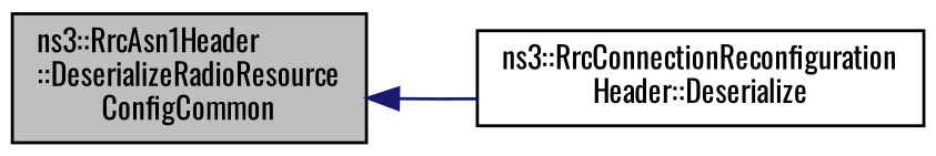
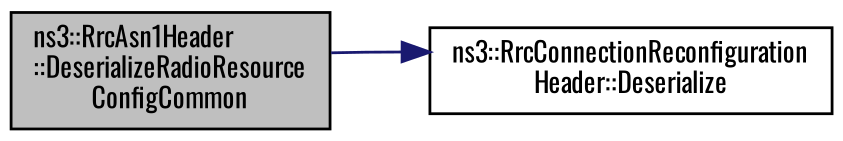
  digraph {
    rankdir=LR
    fontname=Oswald
    node [color=black fontname=Oswald fontsize=10 shape=record style=filled]
    n1 [fillcolor=grey75 fontcolor=black height=0.2 label="ns3::RrcAsn1Header\l::DeserializeRadioResource\lConfigCommon" width=0.4]
    n2 [fillcolor=white height=0.2 label="ns3::RrcConnectionReconfiguration\lHeader::Deserialize" width=0.4]
-   n1 -> n2 [color=midnightblue dir=back fontname=Oswald fontsize=10 labelfontname=Helvetica labelfontsize=10 style=solid]
+   n2 -> n1 [color=midnightblue dir=back fontname=Oswald fontsize=10 labelfontname=Helvetica labelfontsize=10 style=solid]
  }
